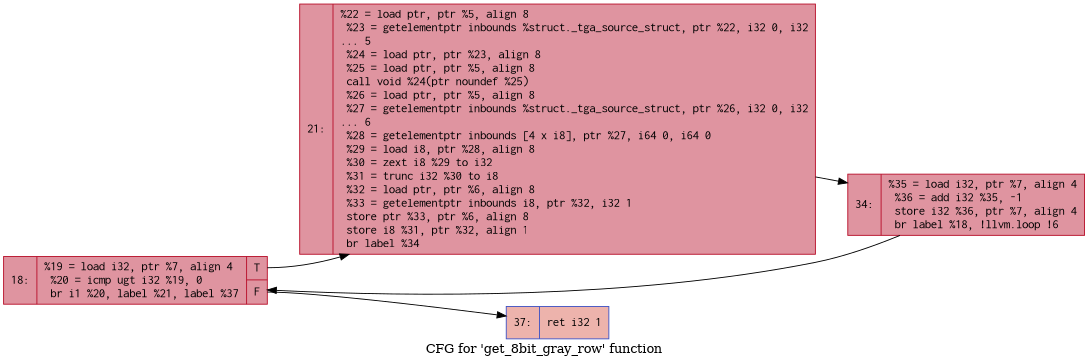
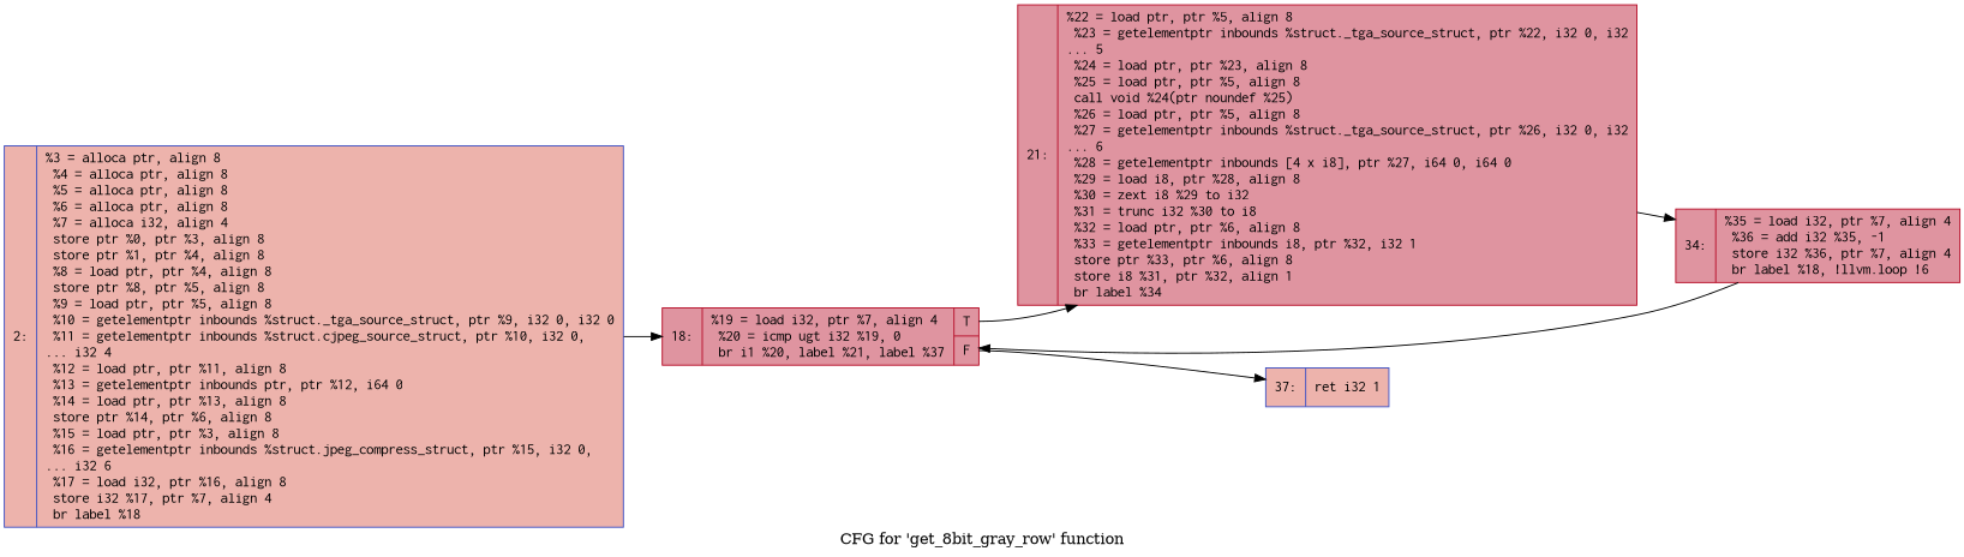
  digraph {
    label="CFG for 'get_8bit_gray_row' function"
    rankdir=LR
    node [color="#b70d28ff" fillcolor="#b70d2870" fontname=Courier shape=record style=filled]
+   n1 [color="#3d50c3ff" fillcolor="#d6524470" label="{2:\l|  %3 = alloca ptr, align 8\l  %4 = alloca ptr, align 8\l  %5 = alloca ptr, align 8\l  %6 = alloca ptr, align 8\l  %7 = alloca i32, align 4\l  store ptr %0, ptr %3, align 8\l  store ptr %1, ptr %4, align 8\l  %8 = load ptr, ptr %4, align 8\l  store ptr %8, ptr %5, align 8\l  %9 = load ptr, ptr %5, align 8\l  %10 = getelementptr inbounds %struct._tga_source_struct, ptr %9, i32 0, i32 0\l  %11 = getelementptr inbounds %struct.cjpeg_source_struct, ptr %10, i32 0,\l... i32 4\l  %12 = load ptr, ptr %11, align 8\l  %13 = getelementptr inbounds ptr, ptr %12, i64 0\l  %14 = load ptr, ptr %13, align 8\l  store ptr %14, ptr %6, align 8\l  %15 = load ptr, ptr %3, align 8\l  %16 = getelementptr inbounds %struct.jpeg_compress_struct, ptr %15, i32 0,\l... i32 6\l  %17 = load i32, ptr %16, align 8\l  store i32 %17, ptr %7, align 4\l  br label %18\l}"]
    n2 [label="{18:\l|  %19 = load i32, ptr %7, align 4\l  %20 = icmp ugt i32 %19, 0\l  br i1 %20, label %21, label %37\l|{<s0>T|<s1>F}}"]
    n3 [label="{21:\l|  %22 = load ptr, ptr %5, align 8\l  %23 = getelementptr inbounds %struct._tga_source_struct, ptr %22, i32 0, i32\l... 5\l  %24 = load ptr, ptr %23, align 8\l  %25 = load ptr, ptr %5, align 8\l  call void %24(ptr noundef %25)\l  %26 = load ptr, ptr %5, align 8\l  %27 = getelementptr inbounds %struct._tga_source_struct, ptr %26, i32 0, i32\l... 6\l  %28 = getelementptr inbounds [4 x i8], ptr %27, i64 0, i64 0\l  %29 = load i8, ptr %28, align 8\l  %30 = zext i8 %29 to i32\l  %31 = trunc i32 %30 to i8\l  %32 = load ptr, ptr %6, align 8\l  %33 = getelementptr inbounds i8, ptr %32, i32 1\l  store ptr %33, ptr %6, align 8\l  store i8 %31, ptr %32, align 1\l  br label %34\l}"]
    n4 [color="#3d50c3ff" fillcolor="#d6524470" label="{37:\l|  ret i32 1\l}"]
    n5 [label="{34:\l|  %35 = load i32, ptr %7, align 4\l  %36 = add i32 %35, -1\l  store i32 %36, ptr %7, align 4\l  br label %18, !llvm.loop !6\l}"]
+   n1 -> n2
    n2 -> n3 [tailport=s0]
    n2 -> n4 [tailport=s1]
    n3 -> n5
    n5 -> n2
  }
